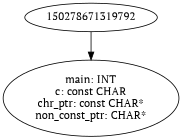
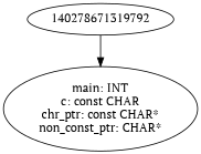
  digraph {
    fontname="PT Serif"
    node [fontname="PT Serif"]
    n1 [label="main: INT\nc: const CHAR\nchr_ptr: const CHAR*\nnon_const_ptr: CHAR*"]
-   140278671319792 [label=150278671319792]
+   140278671319792
    140278671319792 -> n1 [fontname="PT Serif"]
  }
